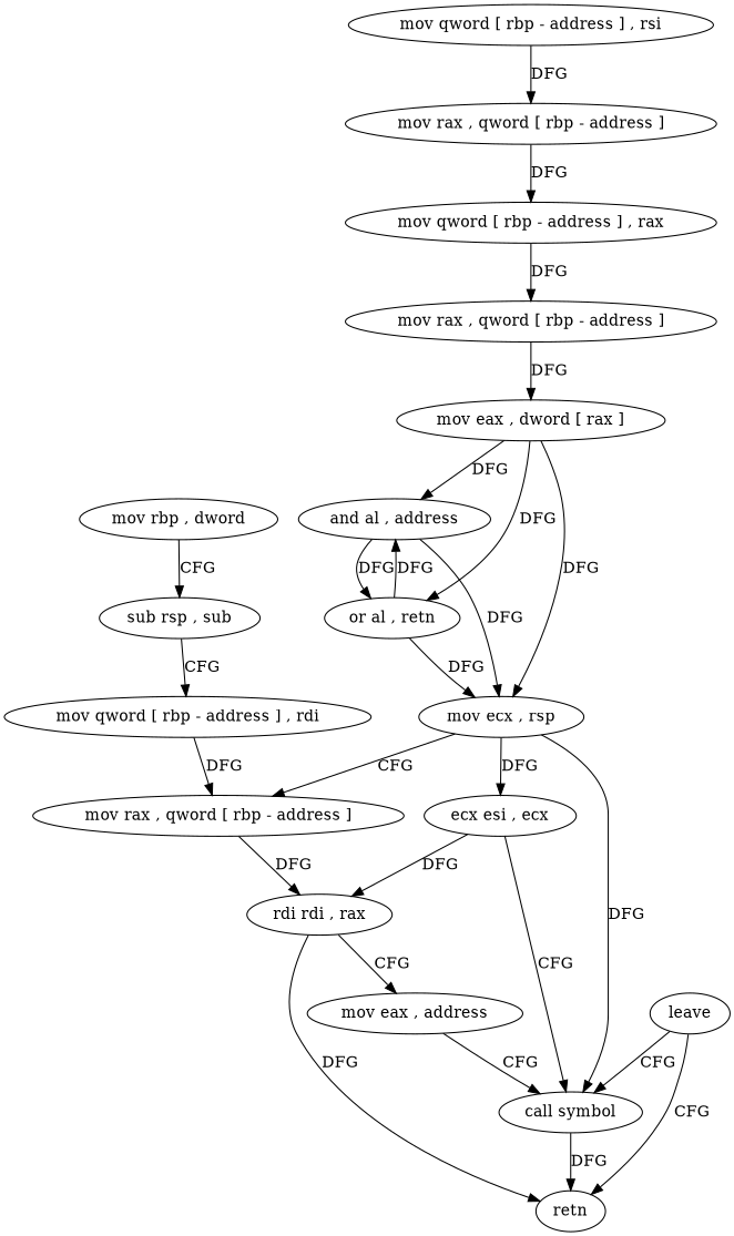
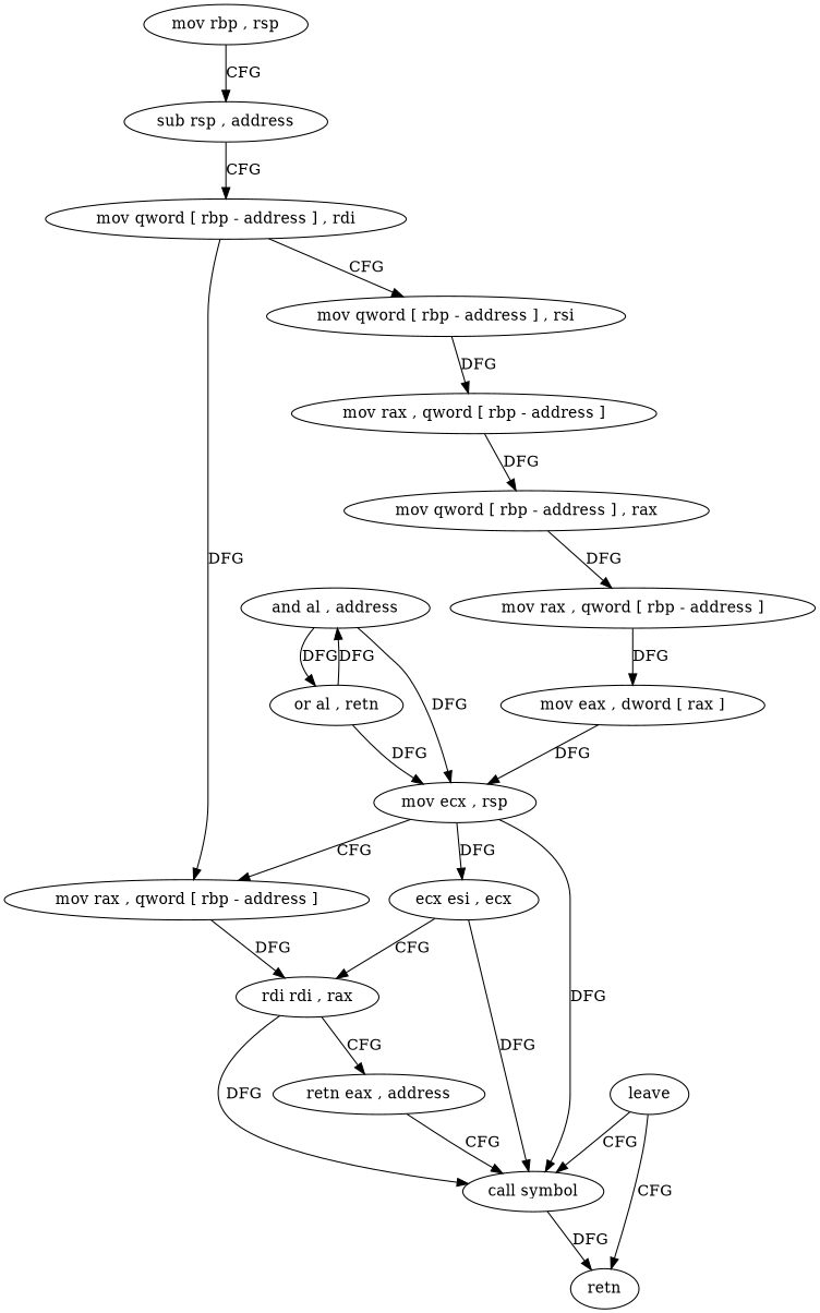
  digraph {
-   n1 [label="mov rbp , dword"]
-   n2 [label="sub rsp , sub"]
+   n1 [label="mov rbp , rsp"]
+   n2 [label="sub rsp , address"]
    n3 [label="mov qword [ rbp - address ] , rdi"]
    n4 [label="mov qword [ rbp - address ] , rsi"]
    n5 [label="mov rax , qword [ rbp - address ]"]
    n6 [label="mov rax , qword [ rbp - address ]"]
    n7 [label="rdi rdi , rax"]
    n8 [label="mov qword [ rbp - address ] , rax"]
    n9 [label="mov rax , qword [ rbp - address ]"]
    n10 [label="mov eax , dword [ rax ]"]
    n11 [label="and al , address"]
    n12 [label="or al , retn"]
    n13 [label="mov ecx , rsp"]
    n14 [label="ecx esi , ecx"]
    n15 [label="call symbol"]
    n16 [label=retn]
-   n17 [label="mov eax , address"]
+   n17 [label="retn eax , address"]
    n18 [label=leave]
    n1 -> n2 [label=CFG]
    n2 -> n3 [label=CFG]
+   n3 -> n4 [label=CFG]
    n3 -> n5 [label=DFG]
    n4 -> n6 [label=DFG]
    n5 -> n7 [label=DFG]
    n6 -> n8 [label=DFG]
-   n7 -> n16 [label=DFG]
+   n7 -> n15 [label=DFG]
    n7 -> n17 [label=CFG]
    n8 -> n9 [label=DFG]
    n9 -> n10 [label=DFG]
-   n10 -> n11 [label=DFG]
-   n10 -> n12 [label=DFG]
    n10 -> n13 [label=DFG]
    n11 -> n12 [label=DFG]
    n11 -> n13 [label=DFG]
    n12 -> n11 [label=DFG]
    n12 -> n13 [label=DFG]
    n13 -> n5 [label=CFG]
    n13 -> n14 [label=DFG]
    n13 -> n15 [label=DFG]
-   n14 -> n7 [label=DFG]
-   n14 -> n15 [label=CFG]
+   n14 -> n7 [label=CFG]
+   n14 -> n15 [label=DFG]
    n15 -> n16 [label=DFG]
    n17 -> n15 [label=CFG]
    n18 -> n15 [label=CFG]
    n18 -> n16 [label=CFG]
  }
